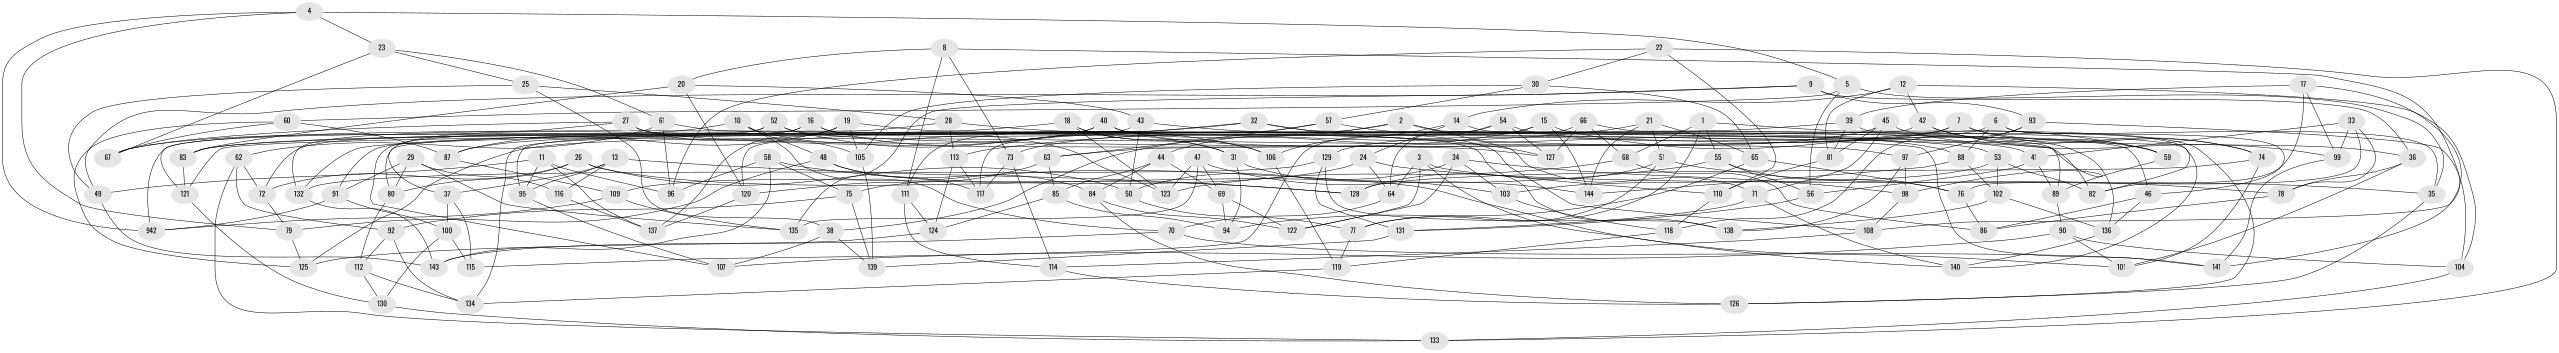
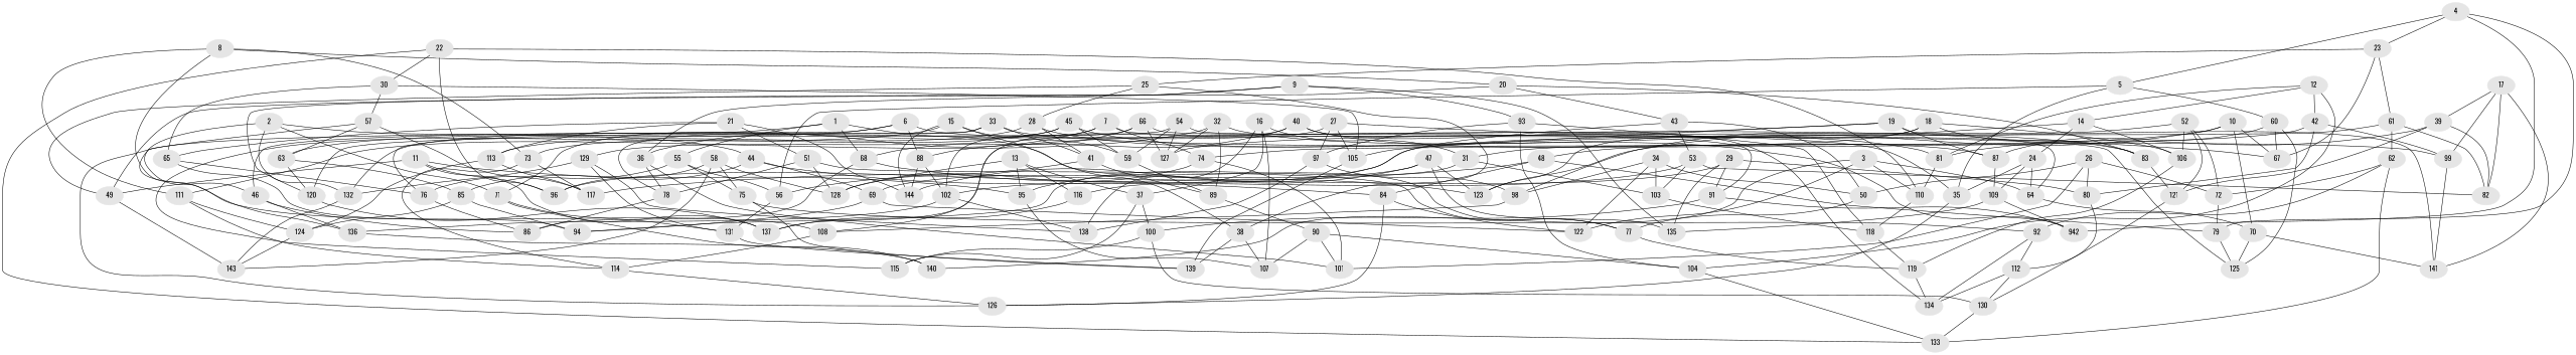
  graph {
    fontname=Oswald
    node [color=gray90 fontname=Oswald style=filled]
    edge [fontname=Oswald]
    1
    55
    68
    77
    126
    56
    76
    75
    123
    86
    119
    2
    44
    46
    71
    132
    69
    84
    85
    136
    140
    131
    143
    3
    64
    110
    122
    70
    118
    4
    5
    23
    79
    n34 [label=942]
    35
    60
    67
    25
    61
    125
    87
    6
    63
    88
    120
    144
    102
    7
    36
    74
    129
    101
    78
    128
    138
    8
    20
    73
    108
    111
    83
    43
    117
    114
    124
    9
    49
    93
    135
    104
    97
    10
    48
    141
    11
    95
    96
    137
    107
    12
    14
    42
    81
    24
    98
    106
    99
    80
    133
    13
    37
    116
    115
    100
    109
    15
    38
    59
    139
    89
    16
    31
    94
    103
    17
    39
    82
    121
    18
    19
    105
    50
    53
    21
    51
    65
    113
    22
    30
    57
    28
    62
    41
    26
    72
    112
    27
    29
    91
    32
    127
    90
    33
    34
    130
    40
    134
    45
    47
    52
    54
    92
    58
    66
    1 -- 55
    1 -- 68
    1 -- 77
    1 -- 126
    55 -- 56
    55 -- 76
    55 -- 75
    68 -- 123
    68 -- 86
    77 -- 119
    56 -- 131
    76 -- 86
    75 -- 139
    75 -- 92
    119 -- 134
    2 -- 44
    2 -- 46
    2 -- 71
    2 -- 132
    44 -- 69
    44 -- 84
    44 -- 85
    46 -- 86
    46 -- 136
    71 -- 140
    71 -- 131
    132 -- 143
    69 -- 122
    69 -- 94
    84 -- 126
    84 -- 122
    85 -- 124
    85 -- 94
    136 -- 140
    131 -- 139
    3 -- 140
    3 -- 64
    3 -- 110
    3 -- 122
    64 -- 70
    110 -- 118
    70 -- 125
    70 -- 141
    118 -- 119
    4 -- 5
    4 -- 23
    4 -- 79
    4 -- n34
    5 -- 56
    5 -- 35
    5 -- 60
    23 -- 67
    23 -- 25
    23 -- 61
    79 -- 125
    35 -- 126
    60 -- 67
    60 -- 125
    60 -- 87
    25 -- 49
    25 -- 38
    25 -- 28
    61 -- 96
    61 -- 82
    61 -- 62
    87 -- 109
    6 -- 46
    6 -- 35
    6 -- 63
    6 -- 88
    63 -- 85
    63 -- 120
    88 -- 144
    88 -- 102
    120 -- 137
    102 -- 136
    102 -- 138
    7 -- 125
    7 -- 36
    7 -- 74
    7 -- 129
    36 -- 101
    36 -- 78
    74 -- 101
    74 -- 128
    129 -- 132
    129 -- 131
    129 -- 138
    78 -- 86
    8 -- 20
    8 -- 73
    8 -- 108
    8 -- 111
    20 -- 120
    20 -- 83
    20 -- 43
    73 -- 117
    73 -- 114
    108 -- 114
    111 -- 114
    111 -- 124
    83 -- 121
    43 -- 95
    43 -- 50
    43 -- 53
    114 -- 126
    124 -- 143
    9 -- 36
    9 -- 49
    9 -- 93
    9 -- 135
    49 -- 143
    93 -- 118
    93 -- 104
    93 -- 97
    104 -- 133
    97 -- 138
    97 -- 98
    10 -- 123
    10 -- 70
    10 -- 67
    10 -- 48
    48 -- 84
    48 -- 79
    48 -- 117
    11 -- 49
    11 -- 95
    11 -- 96
    11 -- 137
    95 -- 107
    12 -- 104
    12 -- 14
    12 -- 42
    12 -- 81
    14 -- 24
    14 -- 98
    14 -- 106
    42 -- 74
    42 -- 99
    42 -- 80
    81 -- 110
    24 -- 64
    24 -- 35
    24 -- 109
    98 -- 108
    106 -- 119
    99 -- 141
    80 -- 112
    13 -- 128
    13 -- 95
    13 -- 37
    13 -- 116
    37 -- 115
    37 -- 100
    116 -- 137
    100 -- 115
    100 -- 130
    109 -- n34
    109 -- 135
    15 -- 144
    15 -- 115
    15 -- 38
    15 -- 59
    38 -- 107
    38 -- 139
    59 -- 89
    89 -- 90
    16 -- 138
    16 -- 107
    16 -- 37
    16 -- 31
    31 -- 94
    31 -- 103
    103 -- 118
    17 -- 141
    17 -- 99
    17 -- 39
    17 -- 82
    39 -- 81
    39 -- 82
    39 -- 121
    121 -- 130
    18 -- 123
    18 -- 83
    18 -- 106
    18 -- 31
    19 -- 87
    19 -- 141
    19 -- 137
    19 -- 105
    105 -- 139
    50 -- 77
    53 -- 102
    53 -- 103
    53 -- 82
    21 -- 144
    21 -- 51
    21 -- 65
    21 -- 113
    51 -- 77
    51 -- 78
    51 -- 128
    65 -- 76
    65 -- 94
    113 -- 117
    113 -- 124
    22 -- 110
    22 -- 96
    22 -- 133
    22 -- 30
    30 -- 105
    30 -- 65
    30 -- 57
    57 -- 136
    57 -- 63
    57 -- 117
    28 -- n34
    28 -- 113
    28 -- 41
    62 -- 133
    62 -- 72
    62 -- 92
    41 -- 56
    41 -- 89
    26 -- 101
    26 -- 80
    26 -- 50
    26 -- 72
    72 -- 79
    112 -- 130
    112 -- 134
    27 -- 132
    27 -- 67
    27 -- 97
    27 -- 105
    29 -- 135
    29 -- 80
    29 -- 116
    29 -- 91
    91 -- n34
    91 -- 100
    32 -- 111
    32 -- 83
    32 -- 89
    32 -- 127
    90 -- 101
    90 -- 104
    90 -- 107
    33 -- 76
    33 -- 78
    33 -- 99
    33 -- 41
    34 -- 122
    34 -- 98
    34 -- 103
    34 -- 50
    130 -- 133
    40 -- 87
    40 -- 88
    40 -- 108
    40 -- 134
    45 -- 71
    45 -- 73
    45 -- 81
    45 -- 59
    47 -- 123
    47 -- 69
    47 -- 144
    47 -- 135
    52 -- 106
    52 -- 121
    52 -- 72
    52 -- 127
    54 -- 64
    54 -- 120
    54 -- 59
    54 -- 127
    92 -- 112
    92 -- 134
    58 -- 75
    58 -- 143
    58 -- 128
    58 -- 96
    66 -- 68
-   66 -- 140
+   66 -- 102
    66 -- 91
    66 -- 127
  }
